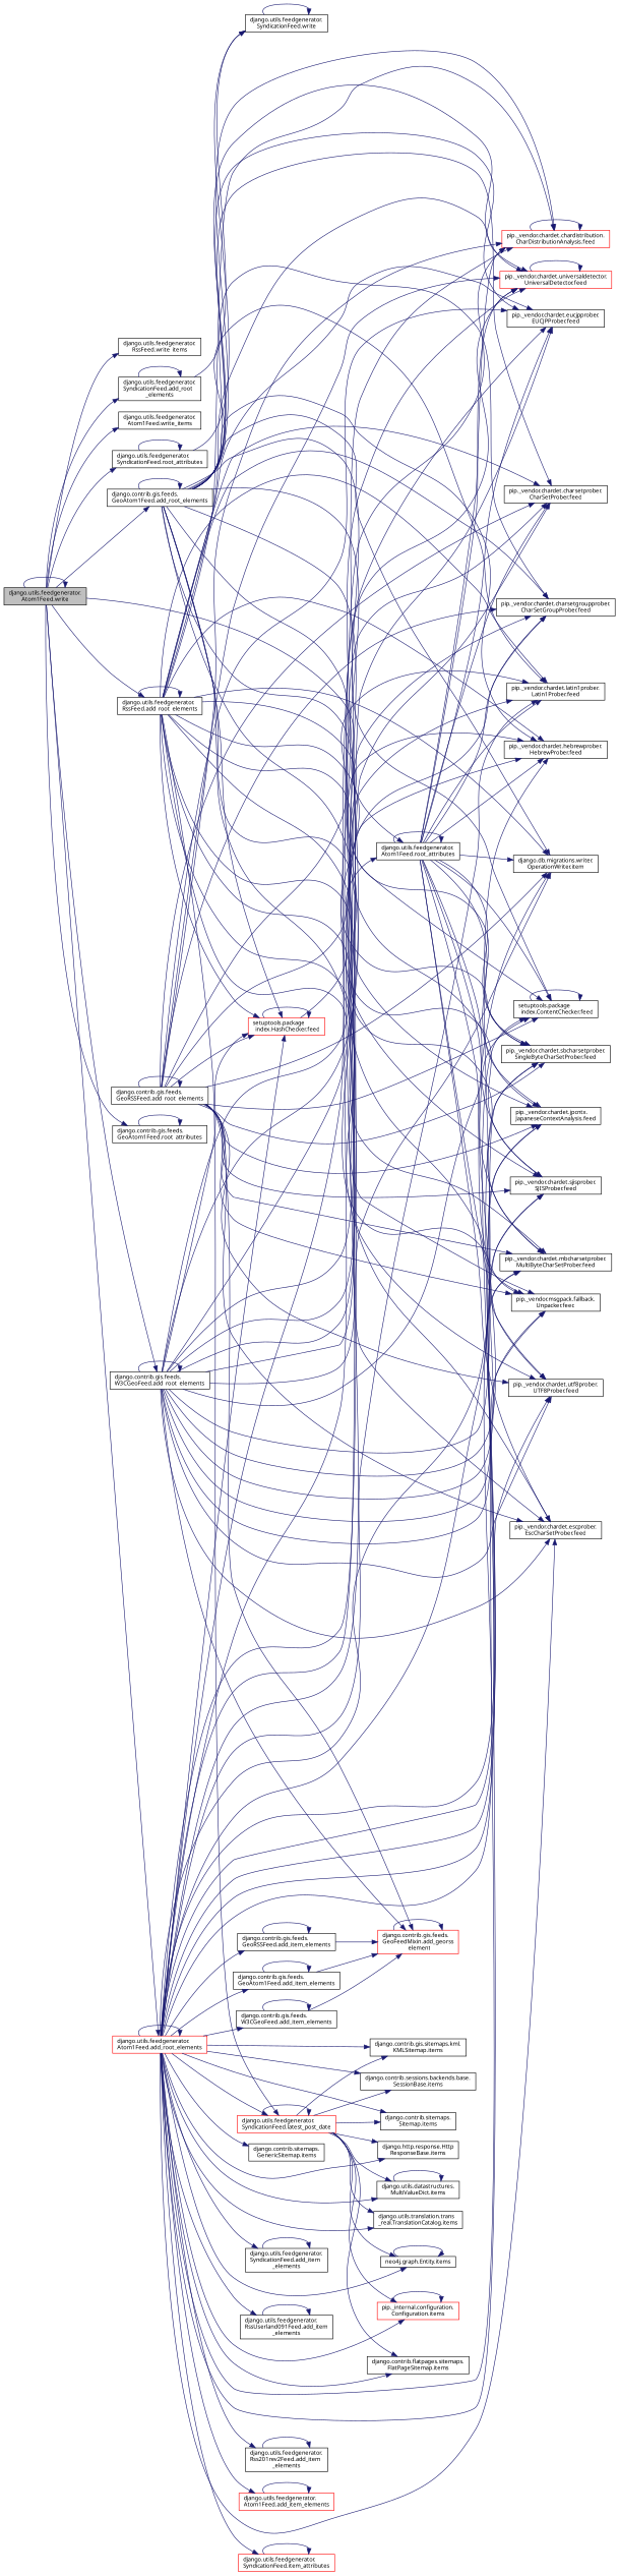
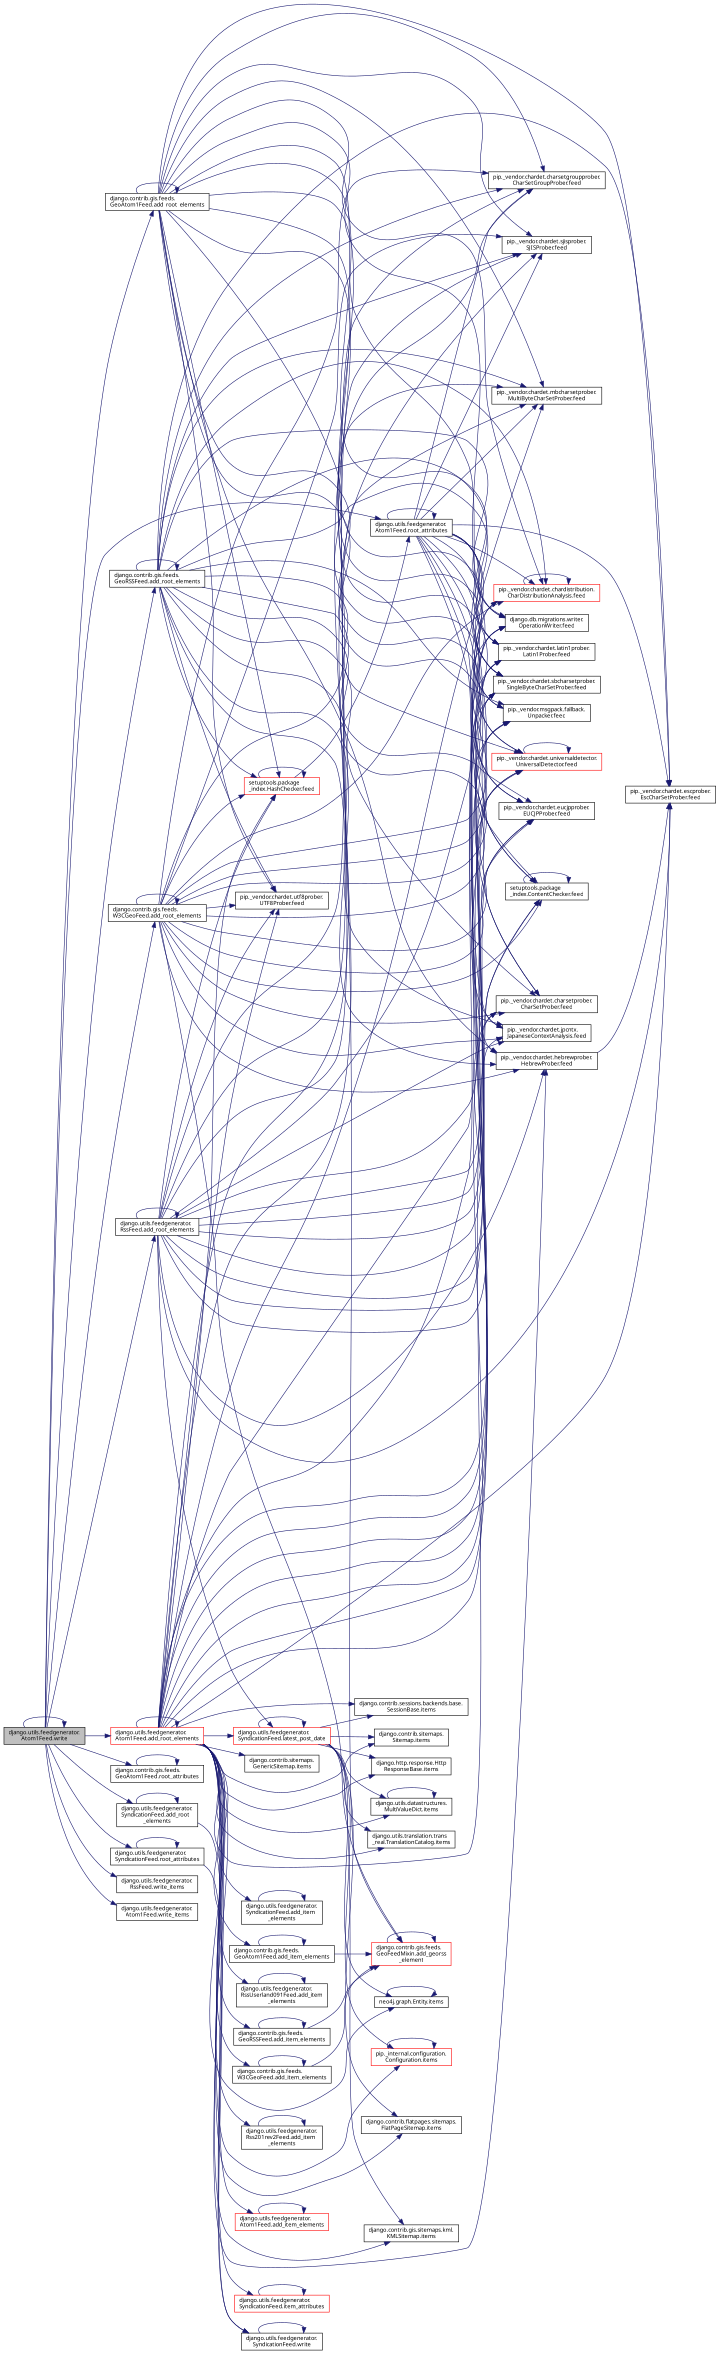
  digraph {
    fontname="Noto Sans"
    rankdir=LR
    node [color=black fillcolor=white fontname="Noto Sans" fontsize=10 shape=record style=filled]
    edge [color=midnightblue fontname="Noto Sans" fontsize=10 labelfontname=Helvetica labelfontsize=10 style=solid]
    n1 [fillcolor=grey75 fontcolor=black height=0.2 label="django.utils.feedgenerator.\lAtom1Feed.write" width=0.4]
    n2 [height=0.2 label="django.contrib.gis.feeds.\lGeoRSSFeed.add_root_elements" width=0.4]
    n3 [height=0.2 label="django.contrib.gis.feeds.\lGeoAtom1Feed.add_root_elements" width=0.4]
    n4 [height=0.2 label="django.contrib.gis.feeds.\lW3CGeoFeed.add_root_elements" width=0.4]
    n5 [height=0.2 label="django.utils.feedgenerator.\lSyndicationFeed.add_root\l_elements" width=0.4]
    n6 [height=0.2 label="django.utils.feedgenerator.\lRssFeed.add_root_elements" width=0.4]
    n7 [color=red height=0.2 label="django.utils.feedgenerator.\lAtom1Feed.add_root_elements" width=0.4]
    n8 [height=0.2 label="django.contrib.gis.feeds.\lGeoAtom1Feed.root_attributes" width=0.4]
    n9 [height=0.2 label="django.utils.feedgenerator.\lSyndicationFeed.root_attributes" width=0.4]
    n10 [height=0.2 label="django.utils.feedgenerator.\lAtom1Feed.root_attributes" width=0.4]
    n11 [height=0.2 label="django.utils.feedgenerator.\lRssFeed.write_items" width=0.4]
    n12 [height=0.2 label="django.utils.feedgenerator.\lAtom1Feed.write_items" width=0.4]
    n13 [color=red height=0.2 label="django.contrib.gis.feeds.\lGeoFeedMixin.add_georss\l_element" width=0.4]
    n14 [height=0.2 label="pip._vendor.chardet.mbcharsetprober.\lMultiByteCharSetProber.feed" width=0.4]
    n15 [height=0.2 label="pip._vendor.chardet.utf8prober.\lUTF8Prober.feed" width=0.4]
    n16 [color=red height=0.2 label="pip._vendor.chardet.chardistribution.\lCharDistributionAnalysis.feed" width=0.4]
-   n17 [height=0.2 label="django.db.migrations.writer.\lOperationWriter.item" width=0.4]
+   n17 [height=0.2 label="django.db.migrations.writer.\lOperationWriter.feed" width=0.4]
    n18 [height=0.2 label="setuptools.package\l_index.ContentChecker.feed" width=0.4]
    n19 [color=red height=0.2 label="setuptools.package\l_index.HashChecker.feed" width=0.4]
    n20 [height=0.2 label="pip._vendor.chardet.charsetprober.\lCharSetProber.feed" width=0.4]
    n21 [height=0.2 label="pip._vendor.chardet.charsetgroupprober.\lCharSetGroupProber.feed" width=0.4]
    n22 [height=0.2 label="pip._vendor.chardet.escprober.\lEscCharSetProber.feed" width=0.4]
    n23 [height=0.2 label="pip._vendor.chardet.eucjpprober.\lEUCJPProber.feed" width=0.4]
    n24 [height=0.2 label="pip._vendor.chardet.hebrewprober.\lHebrewProber.feed" width=0.4]
    n25 [height=0.2 label="pip._vendor.chardet.latin1prober.\lLatin1Prober.feed" width=0.4]
    n26 [height=0.2 label="pip._vendor.chardet.sbcharsetprober.\lSingleByteCharSetProber.feed" width=0.4]
    n27 [height=0.2 label="pip._vendor.chardet.sjisprober.\lSJISProber.feed" width=0.4]
    n28 [color=red height=0.2 label="pip._vendor.chardet.universaldetector.\lUniversalDetector.feed" width=0.4]
    n29 [height=0.2 label="pip._vendor.chardet.jpcntx.\lJapaneseContextAnalysis.feed" width=0.4]
    n30 [height=0.2 label="pip._vendor.msgpack.fallback.\lUnpacker.feed" width=0.4]
    n31 [height=0.2 label="django.utils.feedgenerator.\lSyndicationFeed.write" width=0.4]
    n32 [color=red height=0.2 label="django.utils.feedgenerator.\lSyndicationFeed.latest_post_date" width=0.4]
    n33 [height=0.2 label="django.contrib.flatpages.sitemaps.\lFlatPageSitemap.items" width=0.4]
    n34 [height=0.2 label="django.contrib.gis.sitemaps.kml.\lKMLSitemap.items" width=0.4]
    n35 [height=0.2 label="django.contrib.sessions.backends.base.\lSessionBase.items" width=0.4]
    n36 [height=0.2 label="django.contrib.sitemaps.\lSitemap.items" width=0.4]
    n37 [height=0.2 label="django.contrib.sitemaps.\lGenericSitemap.items" width=0.4]
    n38 [height=0.2 label="django.http.response.Http\lResponseBase.items" width=0.4]
    n39 [height=0.2 label="django.utils.datastructures.\lMultiValueDict.items" width=0.4]
    n40 [height=0.2 label="django.utils.translation.trans\l_real.TranslationCatalog.items" width=0.4]
    n41 [height=0.2 label="neo4j.graph.Entity.items" width=0.4]
    n42 [color=red height=0.2 label="pip._internal.configuration.\lConfiguration.items" width=0.4]
    n43 [height=0.2 label="django.contrib.gis.feeds.\lGeoRSSFeed.add_item_elements" width=0.4]
    n44 [height=0.2 label="django.contrib.gis.feeds.\lGeoAtom1Feed.add_item_elements" width=0.4]
    n45 [height=0.2 label="django.contrib.gis.feeds.\lW3CGeoFeed.add_item_elements" width=0.4]
    n46 [height=0.2 label="django.utils.feedgenerator.\lSyndicationFeed.add_item\l_elements" width=0.4]
    n47 [height=0.2 label="django.utils.feedgenerator.\lRssUserland091Feed.add_item\l_elements" width=0.4]
    n48 [height=0.2 label="django.utils.feedgenerator.\lRss201rev2Feed.add_item\l_elements" width=0.4]
    n49 [color=red height=0.2 label="django.utils.feedgenerator.\lAtom1Feed.add_item_elements" width=0.4]
    n50 [color=red height=0.2 label="django.utils.feedgenerator.\lSyndicationFeed.item_attributes" width=0.4]
    n1 -> n1
+   n1 -> n2
    n1 -> n3
    n1 -> n4
    n1 -> n5
    n1 -> n6
    n1 -> n7
    n1 -> n8
    n1 -> n9
    n1 -> n10
    n1 -> n11
    n1 -> n12
    n2 -> n2
    n2 -> n13
    n2 -> n14
    n2 -> n15
    n2 -> n16
    n2 -> n17
    n2 -> n18
    n2 -> n19
    n2 -> n20
    n2 -> n21
    n2 -> n22
    n2 -> n23
    n2 -> n24
    n2 -> n25
    n2 -> n26
    n2 -> n27
    n2 -> n28
    n2 -> n29
    n2 -> n30
    n3 -> n3
    n3 -> n14
    n3 -> n15
    n3 -> n16
    n3 -> n17
    n3 -> n18
    n3 -> n19
    n3 -> n20
    n3 -> n21
    n3 -> n22
    n3 -> n23
    n3 -> n24
    n3 -> n25
    n3 -> n26
    n3 -> n27
    n3 -> n28
    n3 -> n29
    n3 -> n30
    n4 -> n4
    n4 -> n13
    n4 -> n14
    n4 -> n15
    n4 -> n16
    n4 -> n17
    n4 -> n18
    n4 -> n19
    n4 -> n20
    n4 -> n21
-   n4 -> n22
+   n24 -> n22
    n4 -> n23
    n4 -> n24
    n4 -> n25
    n4 -> n26
    n4 -> n27
    n4 -> n28
    n4 -> n29
    n4 -> n30
    n5 -> n5
    n5 -> n31
    n6 -> n6
    n6 -> n14
    n6 -> n15
    n6 -> n16
    n6 -> n17
    n6 -> n18
    n6 -> n19
    n6 -> n20
    n6 -> n21
    n6 -> n22
    n6 -> n23
    n6 -> n24
    n6 -> n25
    n6 -> n26
    n6 -> n27
    n6 -> n28
    n6 -> n29
    n6 -> n30
    n6 -> n32
    n7 -> n7
    n7 -> n14
    n7 -> n15
    n7 -> n16
    n7 -> n17
    n7 -> n18
    n7 -> n19
    n7 -> n20
    n7 -> n21
    n7 -> n22
    n7 -> n23
    n7 -> n24
    n7 -> n25
    n7 -> n26
    n7 -> n27
    n7 -> n28
    n7 -> n29
    n7 -> n30
    n7 -> n32
    n7 -> n33
    n7 -> n34
    n7 -> n35
    n7 -> n36
    n7 -> n37
    n7 -> n38
    n7 -> n39
    n7 -> n40
    n7 -> n41
    n7 -> n42
    n7 -> n43
    n7 -> n44
    n7 -> n45
    n7 -> n46
    n7 -> n47
    n7 -> n48
    n7 -> n49
    n7 -> n50
    n8 -> n8
    n9 -> n9
    n9 -> n31
    n10 -> n10
    n10 -> n14
-   n10 -> n15
    n10 -> n16
    n10 -> n17
    n10 -> n18
    n10 -> n20
    n10 -> n21
    n10 -> n22
    n10 -> n23
    n10 -> n24
    n10 -> n25
    n10 -> n26
    n10 -> n27
    n10 -> n28
    n10 -> n29
    n10 -> n30
    n13 -> n13
    n16 -> n16
    n18 -> n18
    n19 -> n10
    n19 -> n19
    n28 -> n28
    n31 -> n31
    n32 -> n32
    n32 -> n33
    n32 -> n34
    n32 -> n35
    n32 -> n36
    n32 -> n38
    n32 -> n39
    n32 -> n40
    n32 -> n41
    n32 -> n42
    n39 -> n39
    n41 -> n41
    n42 -> n42
    n43 -> n13
    n43 -> n43
    n44 -> n13
    n44 -> n44
    n45 -> n13
    n45 -> n45
    n46 -> n46
    n47 -> n47
    n48 -> n48
    n49 -> n49
    n50 -> n50
  }
